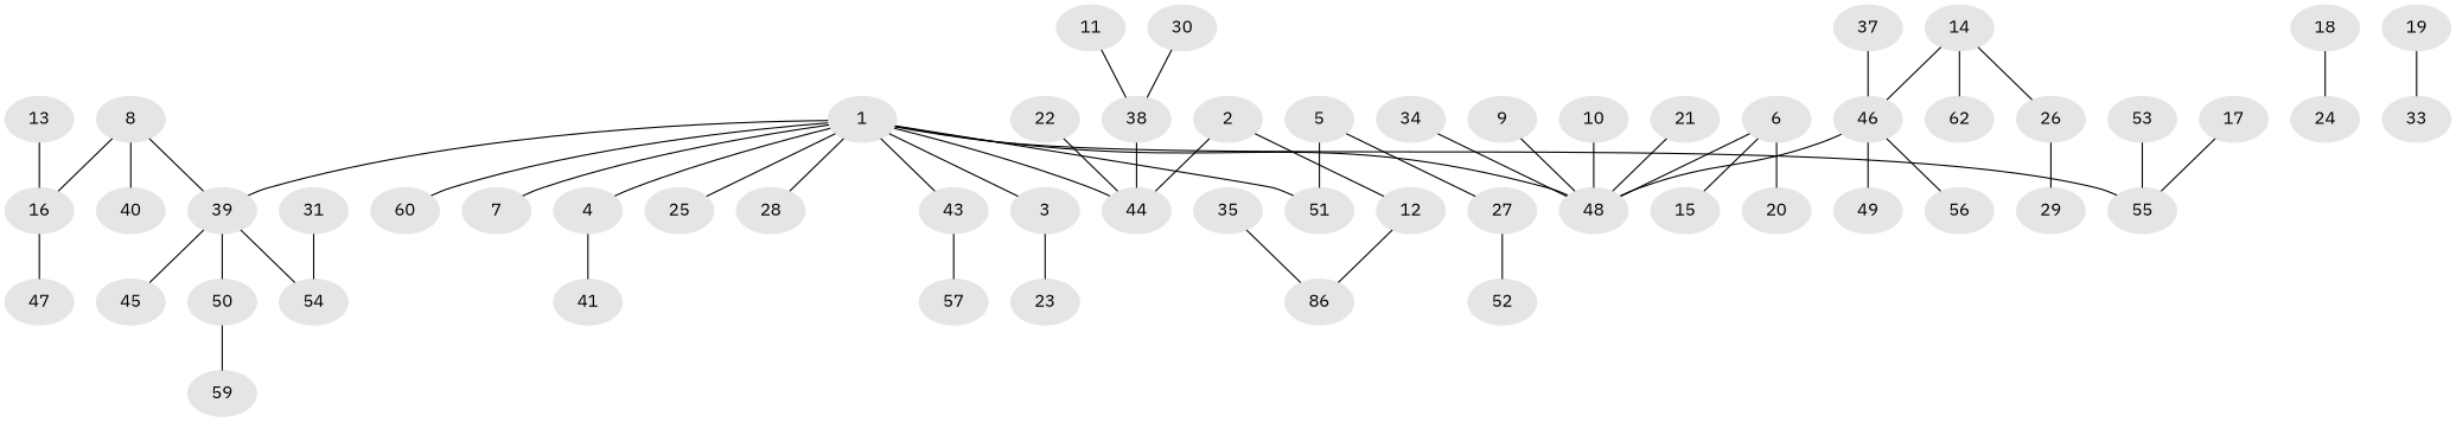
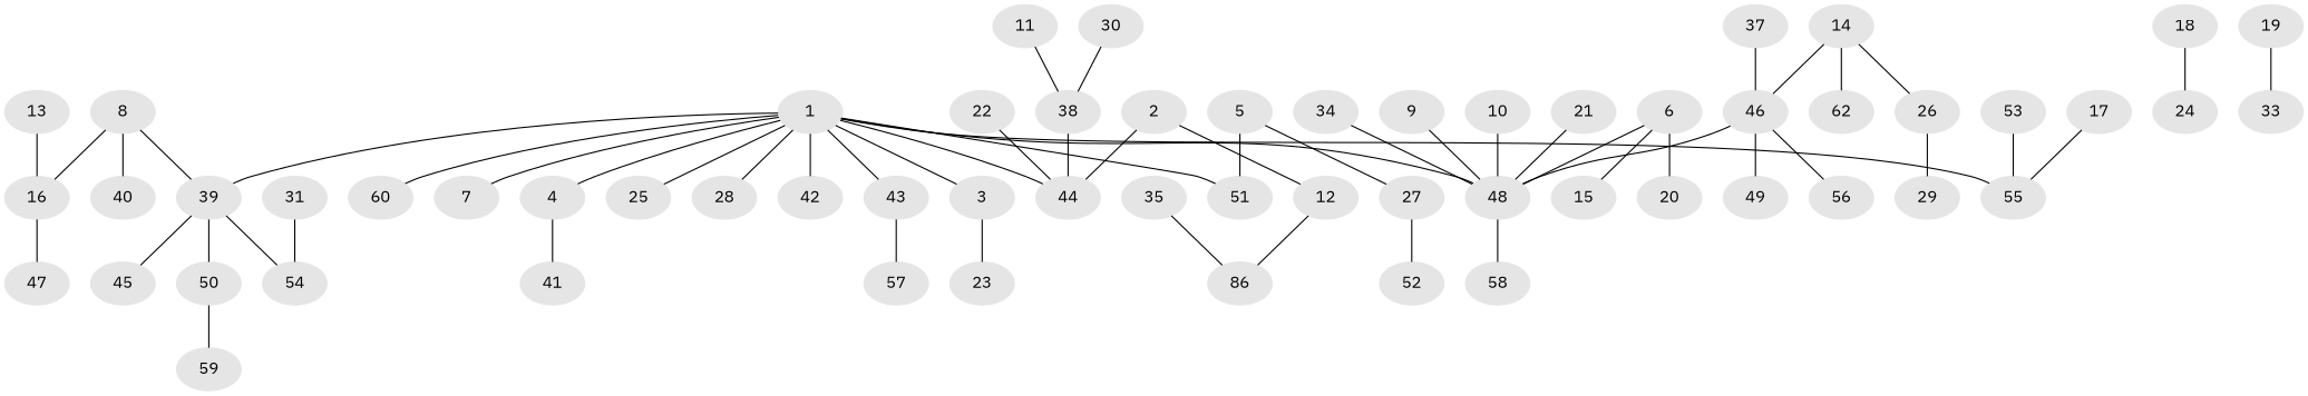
  graph {
    fontname="IBM Plex Sans"
    node [color=gray90 fontname="IBM Plex Sans" style=filled]
    edge [fontname="IBM Plex Sans" weight=1.0]
    1
    3
    4
    7
    25
    28
    39
+   42
    43
    44
    48
    51
    55
    60
    23
    41
    54
    45
    50
    57
+   58
    2
    12
    n24 [label=86]
    5
    27
    52
    6
    15
    20
    8
    16
    40
    47
    9
    10
    11
    38
    13
    14
    26
    n42 [label=62]
    46
    29
    49
    56
    17
    18
    24
    19
    33
    21
    22
    30
    31
    34
    35
    37
    59
    53
    1 -- 3
    1 -- 4
    1 -- 7
    1 -- 25
    1 -- 28
    1 -- 39
+   1 -- 42
    1 -- 43
    1 -- 44
    1 -- 48
    1 -- 51
    1 -- 55
    1 -- 60
    3 -- 23
    4 -- 41
    39 -- 54
    39 -- 45
    39 -- 50
    43 -- 57
+   48 -- 58
    50 -- 59
    2 -- 44
    2 -- 12
    12 -- n24
    5 -- 51
    5 -- 27
    27 -- 52
    6 -- 48
    6 -- 15
    6 -- 20
    8 -- 39
    8 -- 16
    8 -- 40
    16 -- 47
    9 -- 48
    10 -- 48
    11 -- 38
    38 -- 44
    13 -- 16
    14 -- 26
    14 -- n42
    14 -- 46
    26 -- 29
    46 -- 48
    46 -- 49
    46 -- 56
    17 -- 55
    18 -- 24
    19 -- 33
    21 -- 48
    22 -- 44
    30 -- 38
    31 -- 54
    34 -- 48
    35 -- n24
    37 -- 46
    53 -- 55
  }
